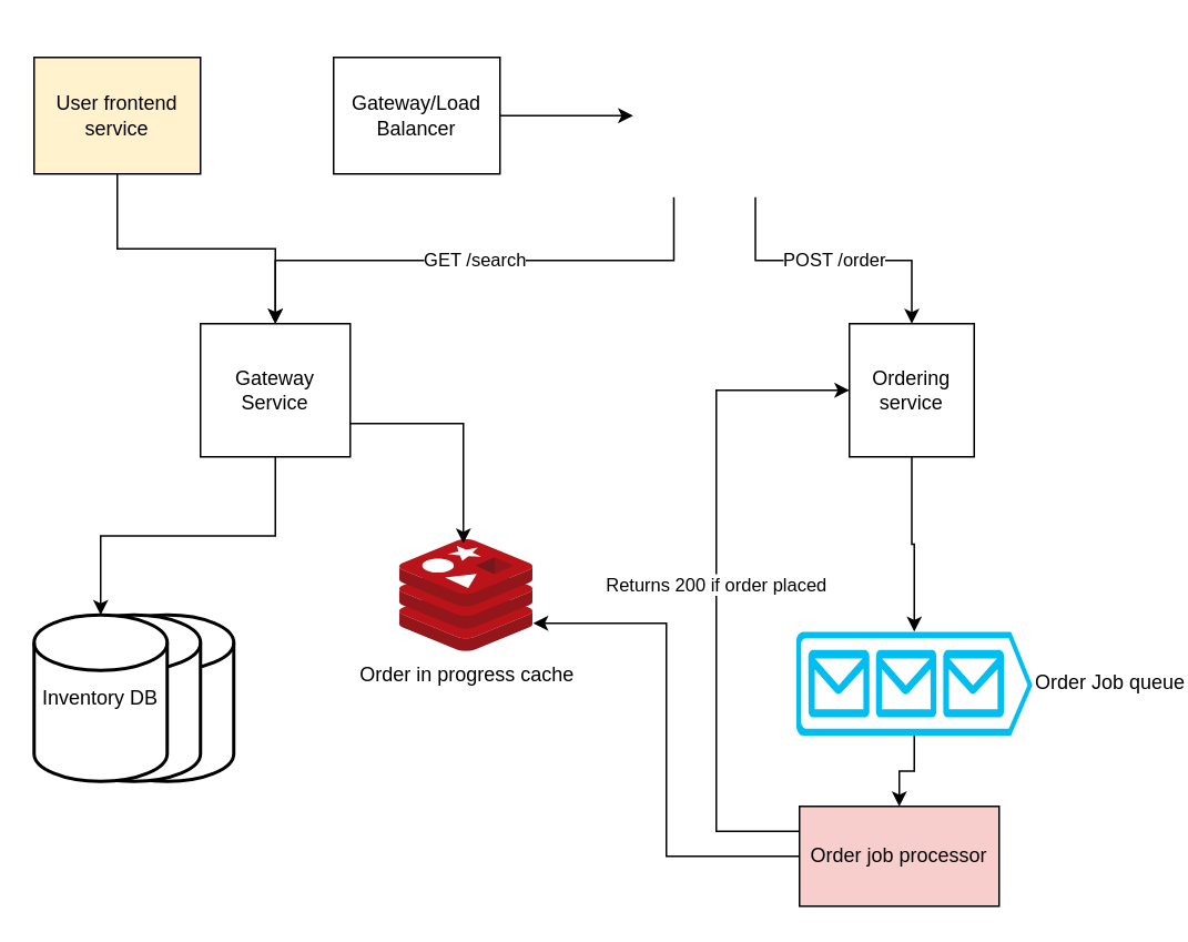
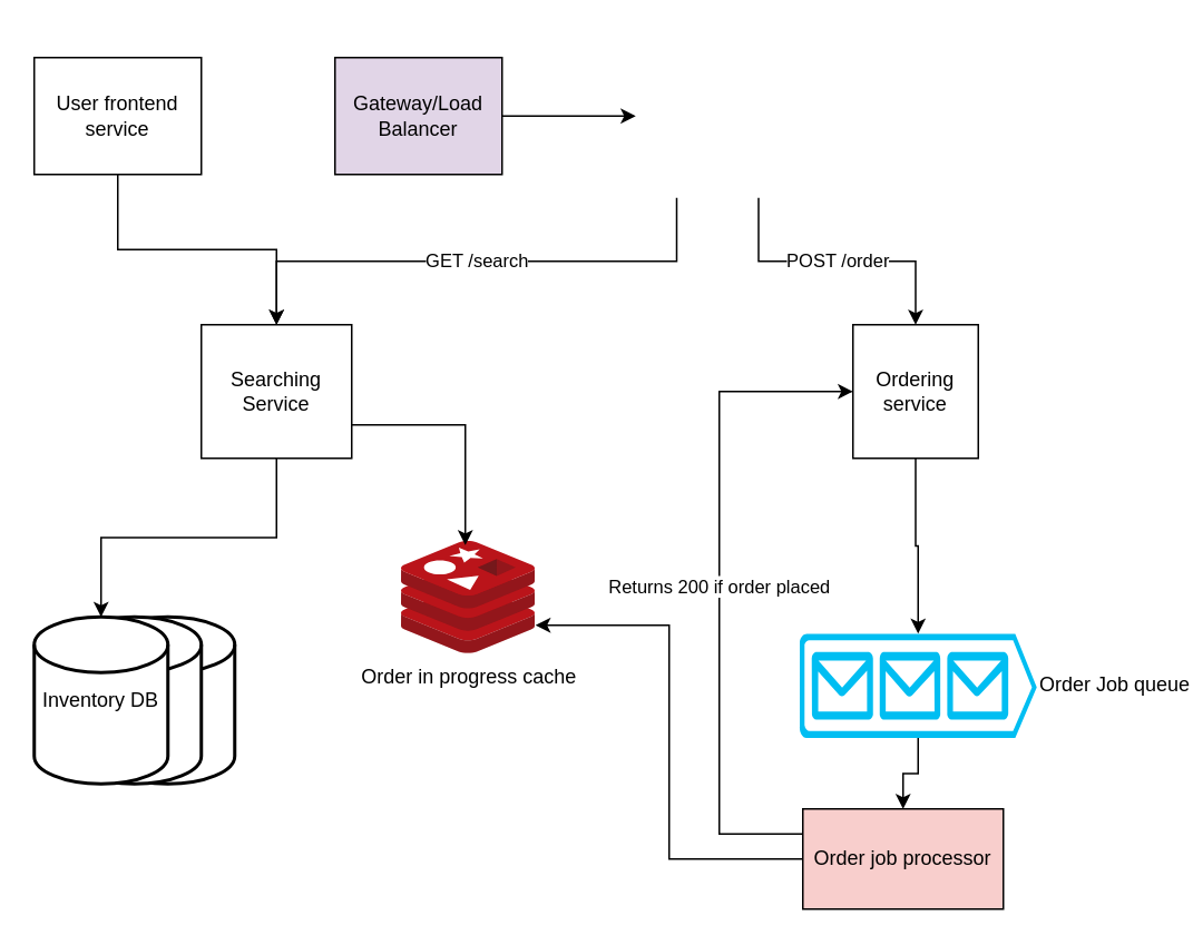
  <mxCell id="0" />
  <mxCell id="1" parent="0" />
  <mxCell id="2" value="" style="edgeStyle=orthogonalEdgeStyle;rounded=0;orthogonalLoop=1;jettySize=auto;html=1;" edge="1" parent="1" source="3" target="10"><mxGeometry relative="1" as="geometry" /></mxCell>
- <mxCell id="3" value="User frontend service" style="rounded=0;whiteSpace=wrap;html=1;fillColor=#fff2cc;" vertex="1" parent="1"><mxGeometry x="20" y="34" width="100" height="70" as="geometry" /></mxCell>
+ <mxCell id="3" value="User frontend service" style="rounded=0;whiteSpace=wrap;html=1;" vertex="1" parent="1"><mxGeometry x="20" y="34" width="100" height="70" as="geometry" /></mxCell>
  <mxCell id="4" style="edgeStyle=orthogonalEdgeStyle;rounded=0;orthogonalLoop=1;jettySize=auto;html=1;exitX=1;exitY=0.5;exitDx=0;exitDy=0;" edge="1" parent="1" source="5" target="8"><mxGeometry relative="1" as="geometry" /></mxCell>
- <mxCell id="5" value="Gateway/Load Balancer" style="rounded=0;whiteSpace=wrap;html=1;" vertex="1" parent="1"><mxGeometry x="200" y="34" width="100" height="70" as="geometry" /></mxCell>
+ <mxCell id="5" value="Gateway/Load Balancer" style="rounded=0;whiteSpace=wrap;html=1;fillColor=#e1d5e7;" vertex="1" parent="1"><mxGeometry x="200" y="34" width="100" height="70" as="geometry" /></mxCell>
  <mxCell id="6" value="GET /search" style="edgeStyle=orthogonalEdgeStyle;rounded=0;orthogonalLoop=1;jettySize=auto;html=1;exitX=0.25;exitY=1;exitDx=0;exitDy=0;" edge="1" parent="1" source="8" target="10"><mxGeometry relative="1" as="geometry" /></mxCell>
  <mxCell id="7" value="POST /order" style="edgeStyle=orthogonalEdgeStyle;rounded=0;orthogonalLoop=1;jettySize=auto;html=1;exitX=0.75;exitY=1;exitDx=0;exitDy=0;" edge="1" parent="1" source="8" target="11"><mxGeometry relative="1" as="geometry" /></mxCell>
  <mxCell id="8" value="" style="shape=image;html=1;verticalAlign=top;verticalLabelPosition=bottom;labelBackgroundColor=#ffffff;imageAspect=0;aspect=fixed;image=https://cdn3.iconfinder.com/data/icons/brands-pack/240/graphql-128.png" vertex="1" parent="1"><mxGeometry x="380" y="20" width="98" height="98" as="geometry" /></mxCell>
  <mxCell id="9" style="edgeStyle=orthogonalEdgeStyle;rounded=0;orthogonalLoop=1;jettySize=auto;html=1;exitX=0.5;exitY=1;exitDx=0;exitDy=0;" edge="1" parent="1" source="10" target="14"><mxGeometry relative="1" as="geometry" /></mxCell>
- <mxCell id="10" value="Gateway Service" style="rounded=0;whiteSpace=wrap;html=1;" vertex="1" parent="1"><mxGeometry x="120" y="194" width="90" height="80" as="geometry" /></mxCell>
+ <mxCell id="10" value="Searching Service" style="rounded=0;whiteSpace=wrap;html=1;" vertex="1" parent="1"><mxGeometry x="120" y="194" width="90" height="80" as="geometry" /></mxCell>
  <mxCell id="11" value="Ordering service" style="rounded=0;whiteSpace=wrap;html=1;" vertex="1" parent="1"><mxGeometry x="510" y="194" width="75" height="80" as="geometry" /></mxCell>
  <mxCell id="12" value="" style="strokeWidth=2;html=1;shape=mxgraph.flowchart.database;whiteSpace=wrap;" vertex="1" parent="1"><mxGeometry x="60" y="369" width="80" height="100" as="geometry" /></mxCell>
  <mxCell id="13" value="" style="strokeWidth=2;html=1;shape=mxgraph.flowchart.database;whiteSpace=wrap;" vertex="1" parent="1"><mxGeometry x="40" y="369" width="80" height="100" as="geometry" /></mxCell>
  <mxCell id="14" value="Inventory DB" style="strokeWidth=2;html=1;shape=mxgraph.flowchart.database;whiteSpace=wrap;" vertex="1" parent="1"><mxGeometry x="20" y="369" width="80" height="100" as="geometry" /></mxCell>
  <mxCell id="15" style="edgeStyle=orthogonalEdgeStyle;rounded=0;orthogonalLoop=1;jettySize=auto;html=1;exitX=0.5;exitY=1;exitDx=0;exitDy=0;exitPerimeter=0;" edge="1" parent="1" source="16" target="19"><mxGeometry relative="1" as="geometry" /></mxCell>
  <mxCell id="16" value="Order Job queue" style="verticalLabelPosition=middle;html=1;verticalAlign=middle;align=left;strokeColor=none;fillColor=#00BEF2;shape=mxgraph.azure.queue_generic;pointerEvents=1;labelPosition=right;" vertex="1" parent="1"><mxGeometry x="478" y="379" width="142" height="62.5" as="geometry" /></mxCell>
  <mxCell id="17" style="edgeStyle=orthogonalEdgeStyle;rounded=0;orthogonalLoop=1;jettySize=auto;html=1;exitX=0.5;exitY=1;exitDx=0;exitDy=0;entryX=0.5;entryY=0;entryDx=0;entryDy=0;entryPerimeter=0;" edge="1" parent="1" source="11" target="16"><mxGeometry relative="1" as="geometry" /></mxCell>
  <mxCell id="18" value="Returns 200 if order placed" style="edgeStyle=orthogonalEdgeStyle;rounded=0;orthogonalLoop=1;jettySize=auto;html=1;exitX=0;exitY=0.25;exitDx=0;exitDy=0;entryX=0;entryY=0.5;entryDx=0;entryDy=0;" edge="1" parent="1" source="19" target="11"><mxGeometry relative="1" as="geometry"><Array as="points"><mxPoint x="430" y="499" /><mxPoint x="430" y="234" /></Array></mxGeometry></mxCell>
  <mxCell id="19" value="Order job processor" style="rounded=0;whiteSpace=wrap;html=1;fillColor=#f8cecc;" vertex="1" parent="1"><mxGeometry x="480" y="484" width="120" height="60" as="geometry" /></mxCell>
  <mxCell id="20" value="Order in progress cache" style="image;sketch=0;aspect=fixed;html=1;points=[];align=center;fontSize=12;image=img/lib/mscae/Cache_Redis_Product.svg;" vertex="1" parent="1"><mxGeometry x="240" y="324" width="80" height="67.2" as="geometry" /></mxCell>
  <mxCell id="21" style="edgeStyle=orthogonalEdgeStyle;rounded=0;orthogonalLoop=1;jettySize=auto;html=1;exitX=0;exitY=0.5;exitDx=0;exitDy=0;entryX=1;entryY=0.744;entryDx=0;entryDy=0;entryPerimeter=0;" edge="1" parent="1" source="19" target="20"><mxGeometry relative="1" as="geometry" /></mxCell>
  <mxCell id="22" style="edgeStyle=orthogonalEdgeStyle;rounded=0;orthogonalLoop=1;jettySize=auto;html=1;exitX=1;exitY=0.75;exitDx=0;exitDy=0;entryX=0.475;entryY=0.03;entryDx=0;entryDy=0;entryPerimeter=0;" edge="1" parent="1" source="10" target="20"><mxGeometry relative="1" as="geometry" /></mxCell>
